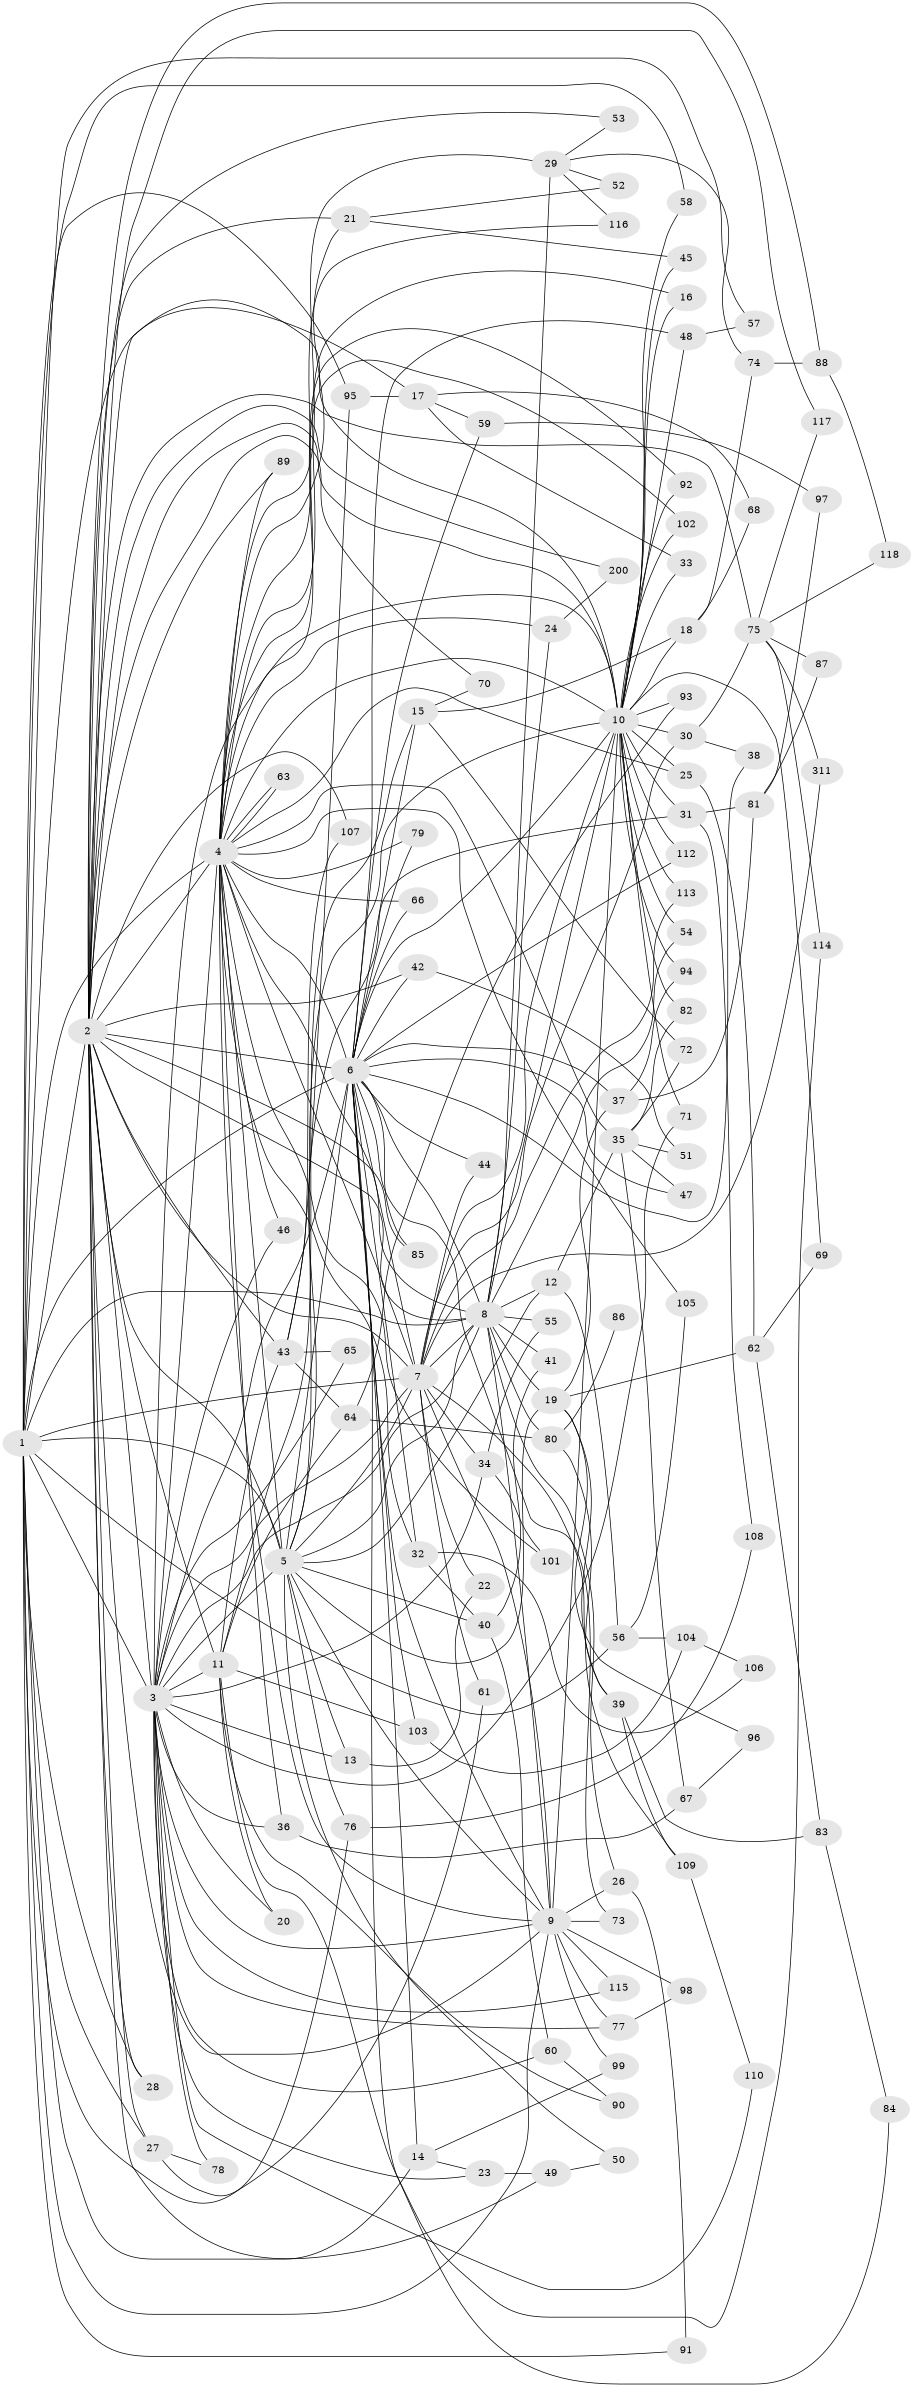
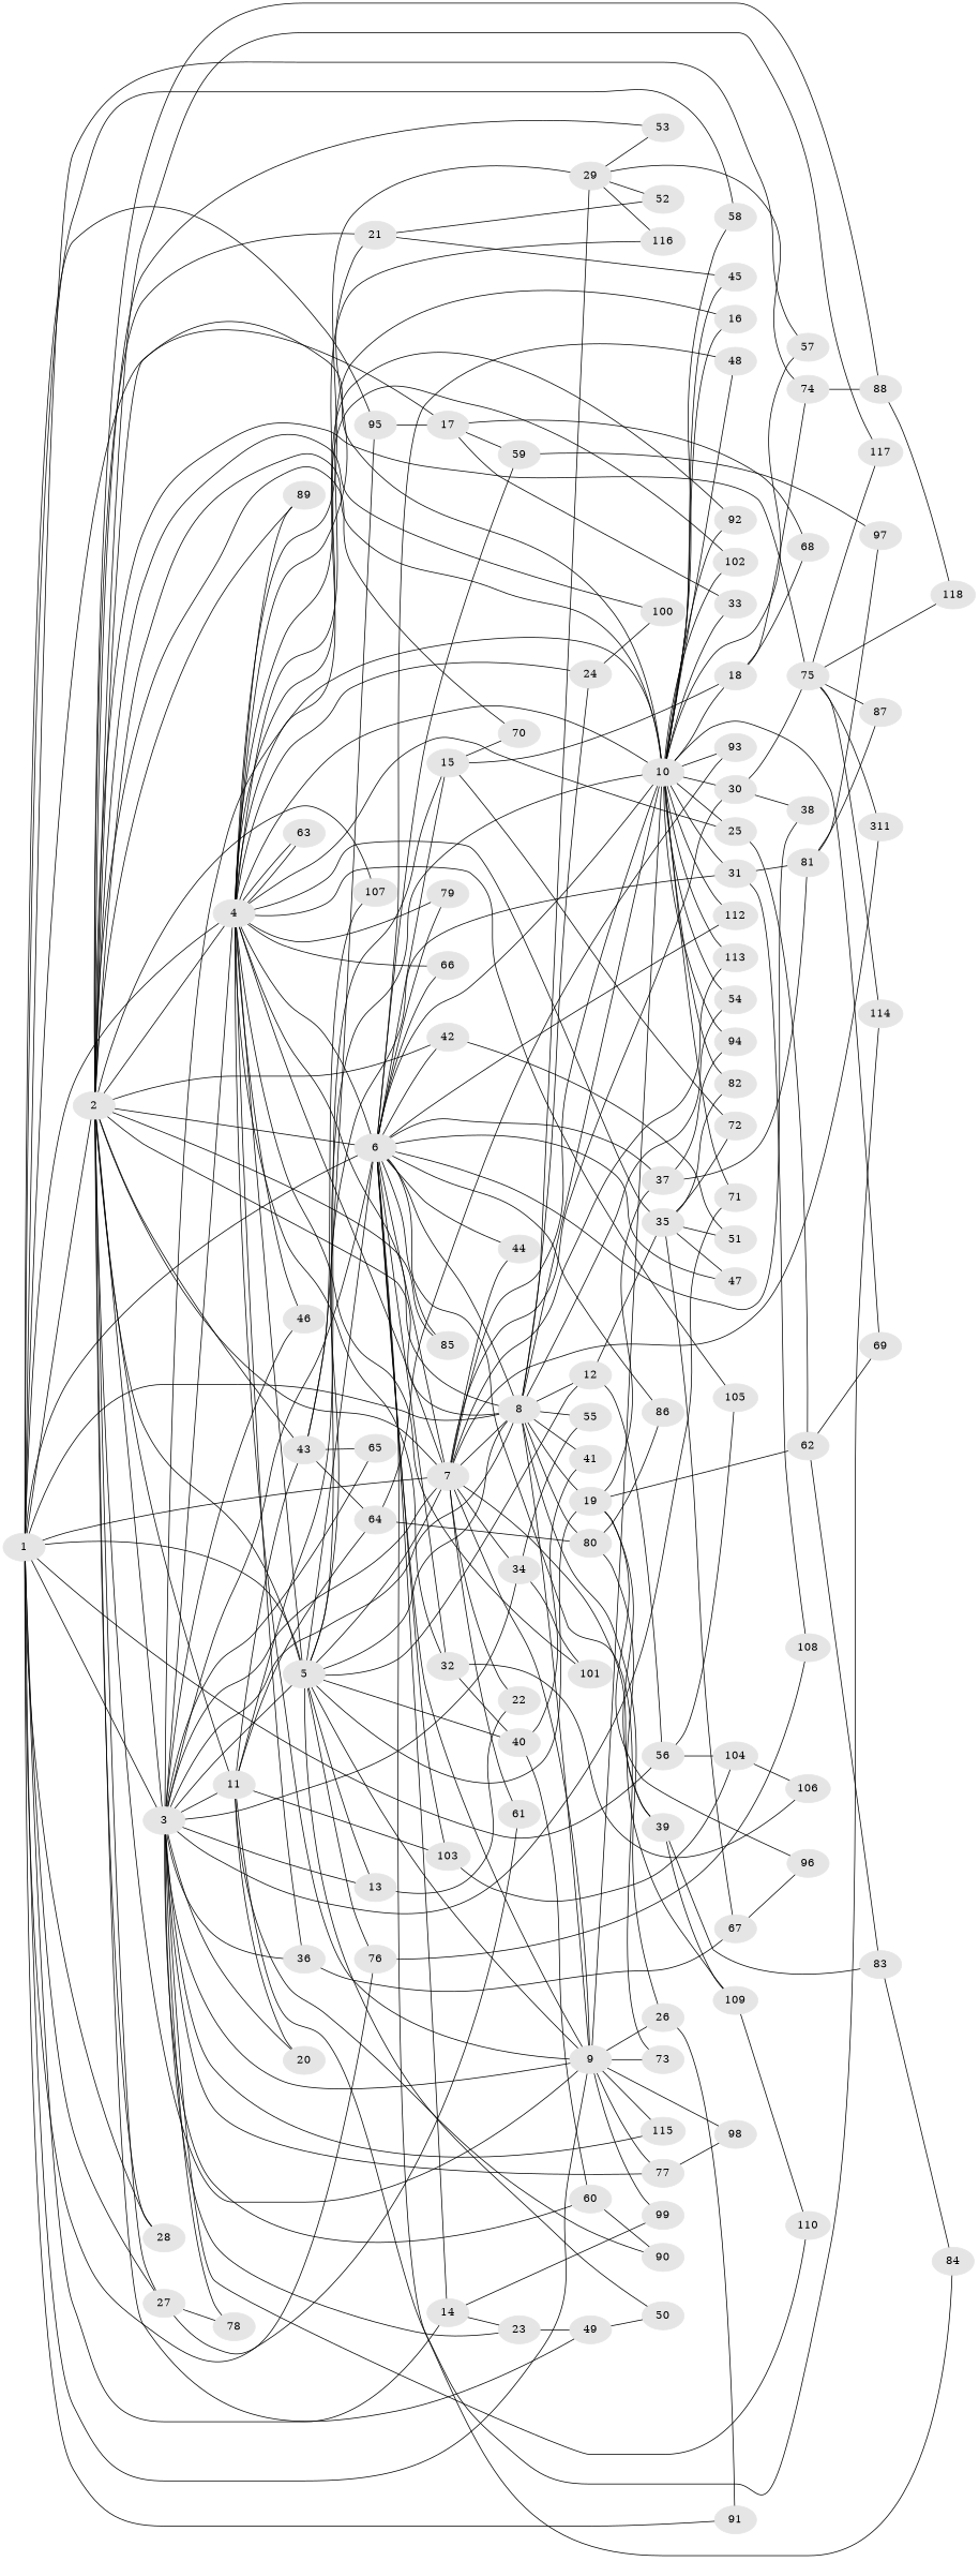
  graph {
    rankdir=LR
    node [color=gray90 style=filled]
    1
    2
    3
    4
    5
    6
    7
    8
    9
    10
    14
    27
    28
    56
    57
    58
    76
    91
    95
    11
    17
    21
    42
    43
    49
    53
    70
    75
    85
    88
    89
-   100 [label=200]
+   100
    107
    117
    13
    20
    23
    34
    36
    46
    60
    65
    71
    77
    78
    110
    115
    16
    24
    25
    29
    32
    35
    63
    66
    79
    92
    101
    102
    105
    116
    12
    19
    31
    40
    50
    15
    37
    38
    44
    47
    48
    59
    73
    84
    86
    103
    112
    22
    30
    39
    61
    n83 [label=311]
    113
    26
    41
    54
    55
    80
    98
    99
    18
    33
    45
    69
    82
    93
    94
    104
    108
    64
    90
    114
    68
    52
    51
    87
    118
    67
    62
    74
    106
    72
    96
    81
    97
    83
    109
    1 -- 2
    1 -- 3
    1 -- 4
    1 -- 5
    1 -- 6
    1 -- 7
    1 -- 8
    1 -- 9
    1 -- 10
    1 -- 14
    1 -- 27
    1 -- 28
    1 -- 56
    1 -- 57
    1 -- 58
    1 -- 76
    1 -- 91
    1 -- 95
    2 -- 3
    2 -- 4
    2 -- 5
    2 -- 6
    2 -- 7
    2 -- 8
    2 -- 9
    2 -- 10
    2 -- 27
    2 -- 28
    2 -- 11
    2 -- 17
    2 -- 21
    2 -- 42
    2 -- 43
    2 -- 49
    2 -- 53
    2 -- 70
    2 -- 75
    2 -- 85
    2 -- 88
    2 -- 89
    2 -- 100
    2 -- 107
    2 -- 117
    3 -- 4
    3 -- 5
    3 -- 6
    3 -- 7
    3 -- 8
    3 -- 9
    3 -- 10
    3 -- 11
    3 -- 13
    3 -- 20
    3 -- 23
    3 -- 34
    3 -- 36
    3 -- 46
    3 -- 60
    3 -- 65
    3 -- 71
    3 -- 77
    3 -- 78
    3 -- 110
    3 -- 115
    4 -- 5
    4 -- 6
    4 -- 7
    4 -- 8
    4 -- 9
    4 -- 10
    4 -- 21
    4 -- 89
    4 -- 36
    4 -- 46
    4 -- 16
    4 -- 24
    4 -- 25
    4 -- 29
    4 -- 32
    4 -- 35
    4 -- 63
    4 -- 63
    4 -- 66
    4 -- 79
    4 -- 92
    4 -- 101
    4 -- 102
    4 -- 105
    4 -- 116
    5 -- 6
    5 -- 7
    5 -- 8
    5 -- 9
    5 -- 10
    5 -- 76
    5 -- 13
    5 -- 12
    5 -- 19
    5 -- 31
    5 -- 40
    5 -- 50
    6 -- 7
    6 -- 8
    6 -- 9
    6 -- 10
    6 -- 14
    6 -- 42
    6 -- 85
    6 -- 32
    6 -- 66
    6 -- 79
    6 -- 15
    6 -- 37
    6 -- 38
    6 -- 44
    6 -- 47
    6 -- 48
    6 -- 59
    6 -- 73
    6 -- 84
+   6 -- 86
    6 -- 103
    6 -- 112
    7 -- 8
    7 -- 9
    7 -- 10
    7 -- 34
    7 -- 44
    7 -- 22
    7 -- 30
    7 -- 39
    7 -- 61
    7 -- n83
    7 -- 113
    8 -- 9
    8 -- 10
    8 -- 24
    8 -- 29
    8 -- 12
    8 -- 19
    8 -- 26
    8 -- 41
    8 -- 54
    8 -- 55
    8 -- 80
    9 -- 10
    9 -- 77
    9 -- 115
    9 -- 73
    9 -- 26
    9 -- 98
    9 -- 99
-   48 -- 57
+   10 -- 57
    10 -- 58
    10 -- 71
    10 -- 16
    10 -- 25
    10 -- 92
    10 -- 102
    10 -- 31
    10 -- 48
    10 -- 112
    10 -- 30
    10 -- 113
    10 -- 54
    10 -- 18
    10 -- 33
    10 -- 45
    10 -- 69
    10 -- 82
    10 -- 93
    10 -- 94
    14 -- 23
    14 -- 99
    27 -- 78
    27 -- 61
    56 -- 105
    56 -- 104
    76 -- 108
    95 -- 17
    11 -- 43
    11 -- 20
    11 -- 15
    11 -- 103
    11 -- 64
    11 -- 90
    11 -- 114
    17 -- 59
    17 -- 33
    17 -- 68
    21 -- 45
    21 -- 52
    42 -- 51
    43 -- 95
    43 -- 107
    43 -- 65
    43 -- 64
    49 -- 50
    75 -- 117
    75 -- n83
    75 -- 114
    75 -- 87
    75 -- 118
    88 -- 118
    13 -- 22
    23 -- 49
    34 -- 101
    34 -- 55
    36 -- 67
    60 -- 90
    77 -- 98
    24 -- 100
    25 -- 62
    29 -- 53
    29 -- 116
    29 -- 52
    29 -- 74
    32 -- 40
    32 -- 106
    35 -- 47
    35 -- 82
    35 -- 51
    35 -- 67
    35 -- 72
    12 -- 56
    12 -- 35
    19 -- 37
    19 -- 39
    19 -- 62
    19 -- 96
    31 -- 108
    31 -- 81
    40 -- 60
    40 -- 41
    15 -- 70
    15 -- 18
    15 -- 72
    37 -- 94
    37 -- 81
    59 -- 97
    103 -- 104
    30 -- 75
    30 -- 38
    39 -- 83
    39 -- 109
    26 -- 91
    80 -- 86
    80 -- 109
    18 -- 68
    18 -- 74
    104 -- 106
    64 -- 80
    64 -- 93
    67 -- 96
    62 -- 69
    62 -- 83
    74 -- 88
    81 -- 87
    81 -- 97
    83 -- 84
    109 -- 110
  }
